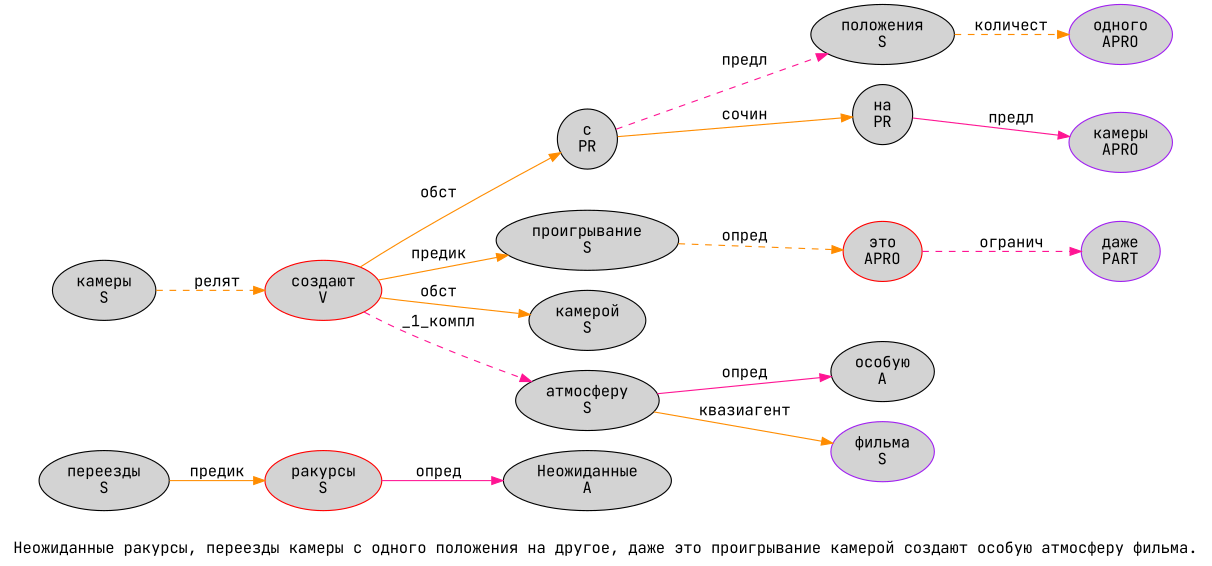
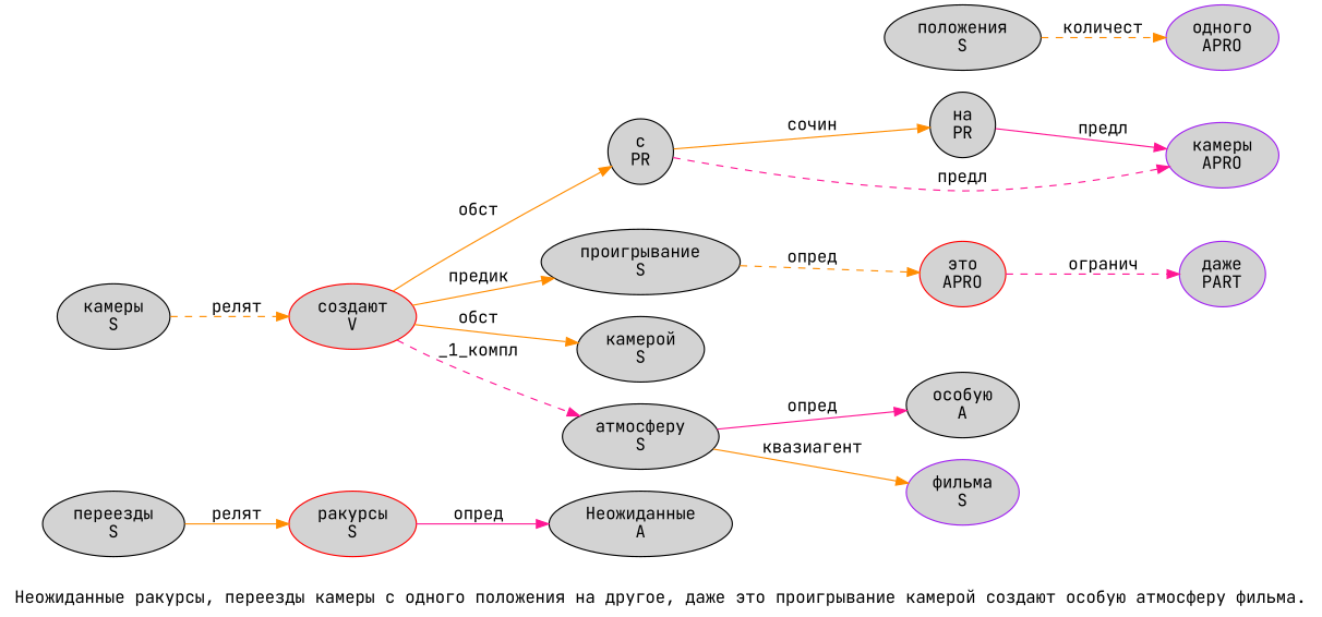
  digraph {
    fontname="JetBrains Mono"
    label="Неожиданные ракурсы, переезды камеры с одного положения на другое, даже это проигрывание камерой создают особую атмосферу фильма."
    rankdir=LR
    node [color=black fillcolor=lightgray fontname="JetBrains Mono" penwidth=1 shape=ellipse style=filled]
    edge [color=darkorange fontname="JetBrains Mono" style=solid]
    n1 [label="Неожиданные\nA"]
    n2 [color=red label="ракурсы\nS"]
    n3 [label="переезды\nS"]
    n4 [label="камеры\nS"]
    n5 [color=red label="создают\nV"]
    n6 [label="с\nPR"]
    n7 [label="проигрывание\nS"]
    n8 [label="камерой\nS"]
    n9 [label="атмосферу\nS"]
    n10 [label="положения\nS"]
    n11 [label="на\nPR"]
    n12 [color=purple label="одного\nAPRO"]
    n13 [color=purple label="камеры\nAPRO"]
    n14 [color=purple label="даже\nPART"]
    n15 [color=red label="это\nAPRO"]
    n16 [label="особую\nA"]
    n17 [color=purple label="фильма\nS"]
    n2 -> n1 [color=deeppink label="опред"]
-   n3 -> n2 [label="предик"]
+   n3 -> n2 [label="релят"]
    n4 -> n5 [label="релят" style=dashed]
    n5 -> n6 [label="обст"]
    n5 -> n7 [label="предик"]
    n5 -> n8 [label="обст"]
    n5 -> n9 [color=deeppink label="_1_компл" style=dashed]
-   n6 -> n10 [color=deeppink label="предл" style=dashed]
+   n6 -> n13 [color=deeppink label="предл" style=dashed]
    n6 -> n11 [label="сочин"]
    n7 -> n15 [label="опред" style=dashed]
    n9 -> n16 [color=deeppink label="опред"]
    n9 -> n17 [label="квазиагент"]
    n10 -> n12 [label="количест" style=dashed]
    n11 -> n13 [color=deeppink label="предл"]
    n15 -> n14 [color=deeppink label="огранич" style=dashed]
  }
